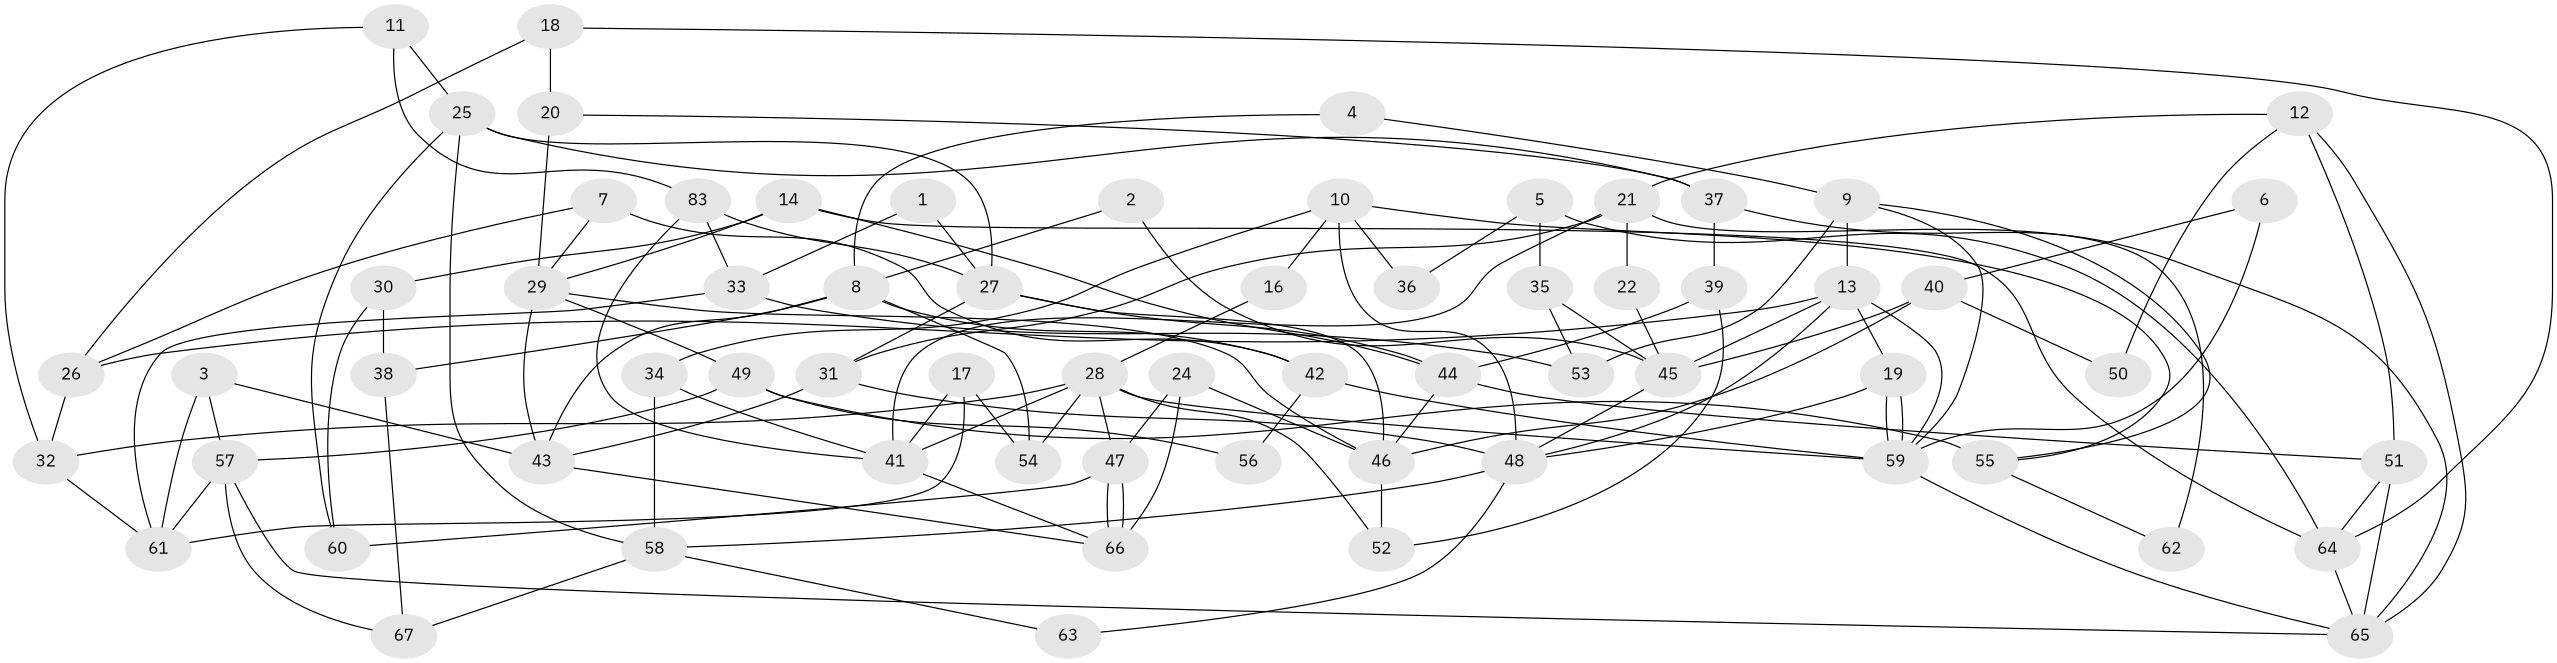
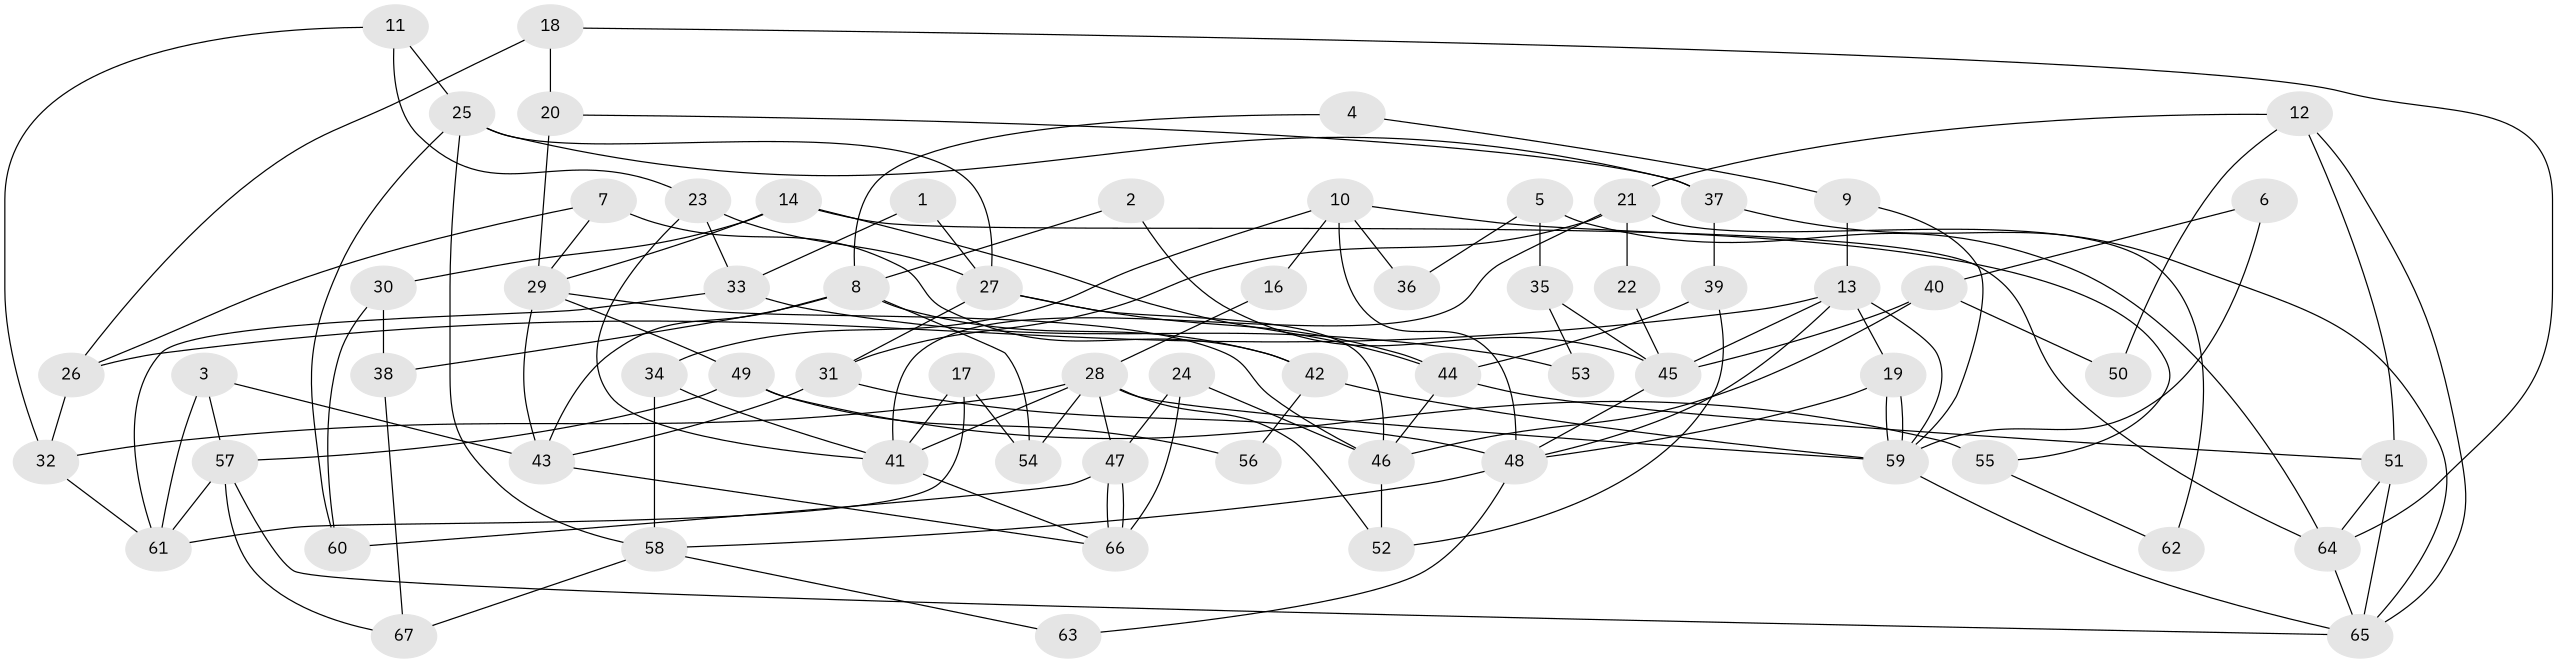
  graph {
    fontname="IBM Plex Sans"
    node [color=gray90 fontname="IBM Plex Sans" style=filled]
    edge [fontname="IBM Plex Sans"]
    1
    27
    33
    44
    31
    46
    61
    53
    2
    8
    45
    43
    42
    38
    54
    48
    3
    57
    66
    65
    67
    4
    9
    59
    13
    55
    5
    35
    36
    64
    6
    40
    50
    7
    26
    29
    32
    49
    56
    19
    62
    10
    16
    34
    28
    41
    58
    63
    11
-   23 [label=83]
+   23
    25
    37
    60
    12
    21
    51
    22
    14
    30
    17
    47
    52
    18
    20
    39
    24
    1 -- 27
    1 -- 33
    27 -- 44
    27 -- 31
    27 -- 46
    33 -- 61
    33 -- 53
    44 -- 46
    44 -- 51
    31 -- 43
    31 -- 48
    46 -- 52
    2 -- 8
    2 -- 45
    8 -- 43
    8 -- 42
    8 -- 38
    8 -- 54
    45 -- 48
    43 -- 66
    42 -- 59
    42 -- 56
    38 -- 67
    48 -- 58
    48 -- 63
    3 -- 61
    3 -- 43
    3 -- 57
    57 -- 61
    57 -- 65
    57 -- 67
    4 -- 8
    4 -- 9
-   9 -- 53
    9 -- 59
    9 -- 13
-   9 -- 55
    59 -- 65
    13 -- 45
    13 -- 48
    13 -- 59
    13 -- 26
    13 -- 19
    55 -- 62
    5 -- 35
    5 -- 36
    5 -- 64
    35 -- 53
    35 -- 45
    64 -- 65
    6 -- 59
    6 -- 40
    40 -- 46
    40 -- 45
    40 -- 50
    7 -- 42
    7 -- 26
    7 -- 29
    26 -- 32
    29 -- 46
    29 -- 43
    29 -- 49
    32 -- 61
    49 -- 57
    49 -- 55
    49 -- 56
    19 -- 48
    19 -- 59
    19 -- 59
    10 -- 48
    10 -- 55
    10 -- 36
    10 -- 16
    10 -- 34
    16 -- 28
    34 -- 41
    34 -- 58
    28 -- 54
    28 -- 59
    28 -- 32
    28 -- 41
    28 -- 47
    28 -- 52
    41 -- 66
    58 -- 67
    58 -- 63
    11 -- 32
    11 -- 23
    11 -- 25
    23 -- 27
    23 -- 33
    23 -- 41
    25 -- 27
    25 -- 58
    25 -- 37
    25 -- 60
    37 -- 65
    37 -- 39
    12 -- 65
    12 -- 50
    12 -- 21
    12 -- 51
    21 -- 31
    21 -- 62
    21 -- 41
    21 -- 22
    51 -- 65
    51 -- 64
    22 -- 45
    14 -- 44
    14 -- 64
    14 -- 29
    14 -- 30
    30 -- 38
    30 -- 60
    17 -- 61
    17 -- 54
    17 -- 41
    47 -- 66
    47 -- 66
    47 -- 60
    18 -- 64
    18 -- 26
    18 -- 20
    20 -- 29
    20 -- 37
    39 -- 44
    39 -- 52
    24 -- 46
    24 -- 66
    24 -- 47
  }
